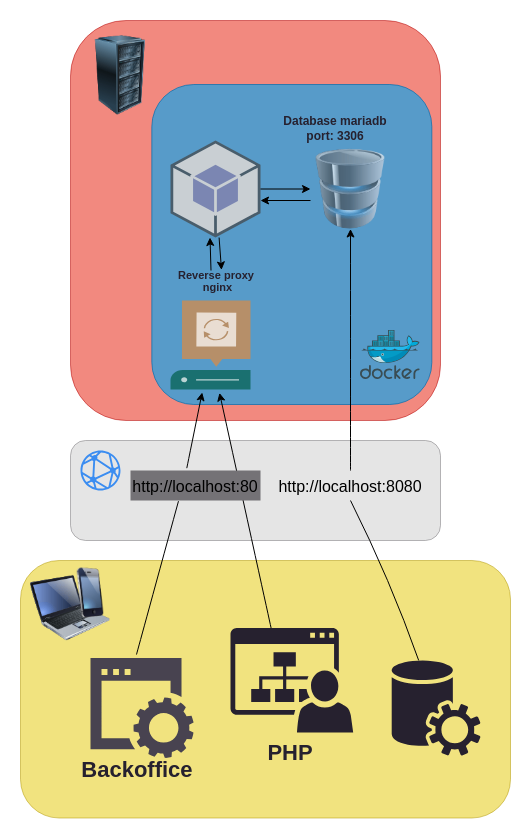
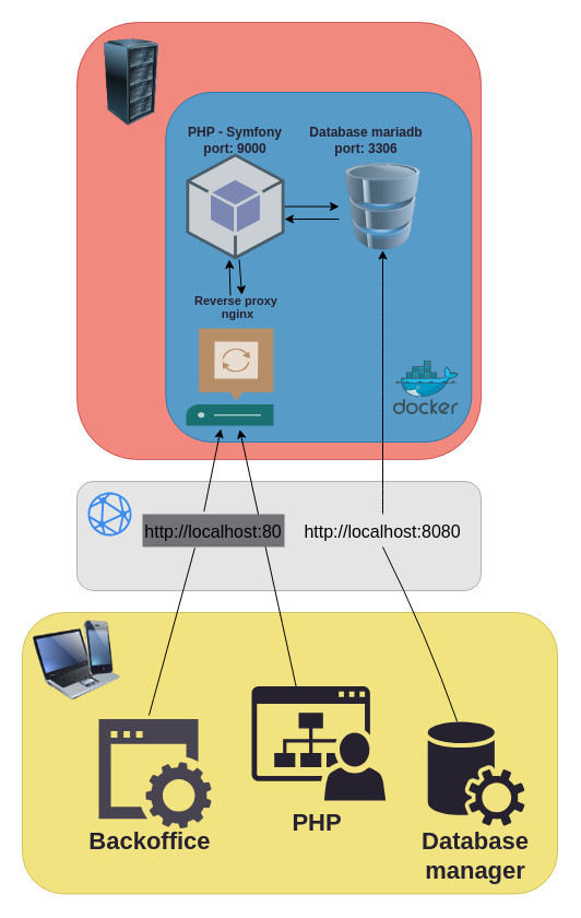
  <mxCell id="0" />
  <mxCell id="1" parent="0" />
  <mxCell id="2" value="" style="rounded=1;whiteSpace=wrap;html=1;fillColor=#CCCCCC;strokeColor=#747276;fontColor=#ffffff;opacity=50;" vertex="1" parent="1"><mxGeometry x="70" y="440" width="370" height="100" as="geometry" /></mxCell>
  <mxCell id="3" value="" style="rounded=1;whiteSpace=wrap;html=1;fillColor=#e3c800;strokeColor=#B09500;fontColor=#000000;opacity=50;" vertex="1" parent="1"><mxGeometry x="20" y="560" width="490" height="257.52" as="geometry" /></mxCell>
  <mxCell id="4" value="" style="rounded=1;whiteSpace=wrap;html=1;fillColor=#e51400;strokeColor=#B20000;fontColor=#ffffff;opacity=50;" vertex="1" parent="1"><mxGeometry x="70" y="20" width="370" height="400" as="geometry" /></mxCell>
  <mxCell id="5" value="" style="rounded=1;whiteSpace=wrap;html=1;fillColor=#16a3e9;strokeColor=#006EAF;fontColor=#ffffff;opacity=70;" parent="1" vertex="1"><mxGeometry x="151.34" y="84" width="280" height="320" as="geometry" /></mxCell>
  <mxCell id="6" value="" style="sketch=0;aspect=fixed;html=1;points=[];align=center;image;fontSize=12;image=img/lib/mscae/Docker.svg;" parent="1" vertex="1"><mxGeometry x="360" y="330" width="59.76" height="49" as="geometry" /></mxCell>
  <mxCell id="7" value="" style="image;html=1;image=img/lib/clip_art/computers/Database_128x128.png;fillColor=#4a3366;opacity=70;" parent="1" vertex="1"><mxGeometry x="310" y="148.5" width="80" height="80" as="geometry" /></mxCell>
  <mxCell id="8" value="" style="outlineConnect=0;dashed=0;verticalLabelPosition=bottom;verticalAlign=top;align=center;html=1;shape=mxgraph.aws3.android;fillColor=#5A69A4;gradientColor=none;opacity=70;" parent="1" vertex="1"><mxGeometry x="170" y="140" width="90" height="97" as="geometry" /></mxCell>
  <mxCell id="9" value="" style="sketch=0;html=1;aspect=fixed;strokeColor=none;shadow=0;align=center;verticalAlign=top;fillColor=#00003D;shape=mxgraph.gcp2.website;opacity=70;" parent="1" vertex="1"><mxGeometry x="90" y="657.52" width="103.1" height="100" as="geometry" /></mxCell>
  <mxCell id="10" value="" style="image;html=1;image=img/lib/clip_art/computers/Server_Rack_128x128.png" vertex="1" parent="1"><mxGeometry x="80" y="35" width="80" height="80" as="geometry" /></mxCell>
  <mxCell id="11" value="" style="image;html=1;image=img/lib/clip_art/computers/Laptop_128x128.png;fillColor=#00003D;" vertex="1" parent="1"><mxGeometry x="30" y="567.52" width="80" height="80" as="geometry" /></mxCell>
  <mxCell id="12" value="" style="image;html=1;image=img/lib/clip_art/telecommunication/iPhone_128x128.png;fillColor=#00003D;" vertex="1" parent="1"><mxGeometry x="70" y="567.52" width="40" height="50" as="geometry" /></mxCell>
  <mxCell id="13" value="" style="sketch=0;pointerEvents=1;shadow=0;dashed=0;html=1;strokeColor=none;fillColor=#26212f;labelPosition=center;verticalLabelPosition=bottom;verticalAlign=top;outlineConnect=0;align=center;shape=mxgraph.office.communications.central_management_service;strokeWidth=6;" vertex="1" parent="1"><mxGeometry x="390" y="659.92" width="90" height="95.19" as="geometry" /></mxCell>
  <mxCell id="14" value="" style="sketch=0;pointerEvents=1;shadow=0;dashed=0;html=1;strokeColor=none;fillColor=#26212f;labelPosition=center;verticalLabelPosition=bottom;verticalAlign=top;outlineConnect=0;align=center;shape=mxgraph.office.sites.my_site;strokeWidth=6;" vertex="1" parent="1"><mxGeometry x="230" y="627.52" width="122.69" height="104.5" as="geometry" /></mxCell>
  <mxCell id="15" value="&lt;font style=&quot;font-size: 22px;&quot;&gt;Backoffice&amp;nbsp;&lt;/font&gt;" style="text;html=1;strokeColor=none;fillColor=none;align=center;verticalAlign=middle;whiteSpace=wrap;rounded=0;strokeWidth=6;fontColor=#26212f;fontStyle=1" vertex="1" parent="1"><mxGeometry x="80" y="755.11" width="120" height="30" as="geometry" /></mxCell>
  <mxCell id="16" value="&lt;span style=&quot;font-size: 22px;&quot;&gt;PHP&lt;/span&gt;" style="text;html=1;strokeColor=none;fillColor=none;align=center;verticalAlign=middle;whiteSpace=wrap;rounded=0;strokeWidth=6;fontColor=#26212f;fontStyle=1" vertex="1" parent="1"><mxGeometry x="230" y="737.52" width="120" height="30" as="geometry" /></mxCell>
+ <mxCell id="17" value="&lt;span style=&quot;font-size: 22px;&quot;&gt;Database manager&lt;/span&gt;" style="text;html=1;strokeColor=none;fillColor=none;align=center;verticalAlign=middle;whiteSpace=wrap;rounded=0;strokeWidth=6;fontColor=#26212f;fontStyle=1" vertex="1" parent="1"><mxGeometry x="375" y="767.52" width="120" height="30" as="geometry" /></mxCell>
  <mxCell id="18" value="" style="curved=1;endArrow=classic;html=1;fontSize=22;fontColor=#26212f;entryX=0.5;entryY=1;entryDx=0;entryDy=0;startArrow=none;" edge="1" parent="1" source="20" target="7"><mxGeometry width="50" height="50" relative="1" as="geometry"><mxPoint x="390" y="560" as="sourcePoint" /><mxPoint x="440" y="510" as="targetPoint" /><Array as="points" /></mxGeometry></mxCell>
  <mxCell id="19" value="" style="curved=1;endArrow=none;html=1;fontSize=22;fontColor=#26212f;entryX=0.5;entryY=1;entryDx=0;entryDy=0;" edge="1" parent="1" source="13" target="20"><mxGeometry width="50" height="50" relative="1" as="geometry"><mxPoint x="418.204" y="659.92" as="sourcePoint" /><mxPoint x="350" y="264" as="targetPoint" /><Array as="points"><mxPoint x="390" y="580" /></Array></mxGeometry></mxCell>
  <mxCell id="20" value="&lt;font color=&quot;#000000&quot; style=&quot;font-size: 16px;&quot;&gt;http://localhost:8080&lt;/font&gt;" style="text;html=1;strokeColor=none;fillColor=none;align=center;verticalAlign=middle;whiteSpace=wrap;rounded=0;strokeWidth=6;fontSize=22;fontColor=#26212f;" vertex="1" parent="1"><mxGeometry x="320" y="470" width="60" height="30" as="geometry" /></mxCell>
  <mxCell id="21" value="" style="sketch=0;html=1;aspect=fixed;strokeColor=none;shadow=0;align=center;verticalAlign=top;fillColor=#3B8DF1;shape=mxgraph.gcp2.network;strokeWidth=6;fontSize=22;fontColor=#26212f;" vertex="1" parent="1"><mxGeometry x="80" y="450" width="40" height="40" as="geometry" /></mxCell>
  <mxCell id="22" value="" style="curved=1;endArrow=classic;html=1;fontSize=16;fontColor=#000000;exitX=0.433;exitY=-0.078;exitDx=0;exitDy=0;exitPerimeter=0;startArrow=none;entryX=0.392;entryY=1.014;entryDx=0;entryDy=0;entryPerimeter=0;" edge="1" parent="1" source="25"><mxGeometry width="50" height="50" relative="1" as="geometry"><mxPoint x="260" y="450" as="sourcePoint" /><mxPoint x="201.7" y="391.96" as="targetPoint" /><Array as="points" /></mxGeometry></mxCell>
  <mxCell id="23" value="" style="curved=1;endArrow=none;html=1;fontSize=16;fontColor=#000000;exitX=0.446;exitY=-0.035;exitDx=0;exitDy=0;exitPerimeter=0;entryX=0.369;entryY=1.022;entryDx=0;entryDy=0;entryPerimeter=0;" edge="1" parent="1" source="9" target="25"><mxGeometry width="50" height="50" relative="1" as="geometry"><mxPoint x="135.983" y="654.02" as="sourcePoint" /><mxPoint x="204.929" y="379" as="targetPoint" /><Array as="points" /></mxGeometry></mxCell>
  <mxCell id="24" value="" style="curved=1;endArrow=classic;html=1;fontSize=16;fontColor=#000000;entryX=0.565;entryY=1.017;entryDx=0;entryDy=0;entryPerimeter=0;" edge="1" parent="1"><mxGeometry width="50" height="50" relative="1" as="geometry"><mxPoint x="270.609" y="627.52" as="sourcePoint" /><mxPoint x="219" y="392.38" as="targetPoint" /><Array as="points" /></mxGeometry></mxCell>
  <mxCell id="25" value="&lt;font color=&quot;#000000&quot; style=&quot;font-size: 16px;&quot;&gt;http://localhost:80&lt;/font&gt;" style="text;html=1;strokeColor=none;fillColor=#747276;align=center;verticalAlign=middle;whiteSpace=wrap;rounded=0;strokeWidth=6;fontSize=22;fontColor=#26212f;" vertex="1" parent="1"><mxGeometry x="130" y="470" width="130" height="30" as="geometry" /></mxCell>
  <mxCell id="26" value="" style="endArrow=classic;startArrow=none;html=1;fontSize=16;fontColor=#000000;entryX=0;entryY=0.5;entryDx=0;entryDy=0;startFill=0;" edge="1" parent="1" source="8" target="7"><mxGeometry width="50" height="50" relative="1" as="geometry"><mxPoint x="260" y="450" as="sourcePoint" /><mxPoint x="310" y="400" as="targetPoint" /><Array as="points" /></mxGeometry></mxCell>
  <mxCell id="27" value="" style="endArrow=none;startArrow=classic;html=1;fontSize=16;fontColor=#000000;entryX=0;entryY=0.5;entryDx=0;entryDy=0;endFill=0;" edge="1" parent="1"><mxGeometry width="50" height="50" relative="1" as="geometry"><mxPoint x="260" y="200" as="sourcePoint" /><mxPoint x="310" y="200" as="targetPoint" /></mxGeometry></mxCell>
  <mxCell id="28" value="&lt;p style=&quot;line-height: 100%;&quot;&gt;&lt;font style=&quot;font-size: 11px;&quot;&gt;Reverse proxy&amp;nbsp;&lt;br&gt;nginx&lt;br&gt;&lt;/font&gt;&lt;/p&gt;" style="text;html=1;strokeColor=none;fillColor=none;align=center;verticalAlign=middle;whiteSpace=wrap;rounded=0;strokeWidth=6;fontColor=#26212f;fontStyle=1" vertex="1" parent="1"><mxGeometry x="175" y="270" width="85" height="20" as="geometry" /></mxCell>
  <mxCell id="29" value="" style="sketch=0;pointerEvents=1;shadow=0;dashed=0;html=1;strokeColor=none;fillColor=#005F4B;labelPosition=center;verticalLabelPosition=bottom;verticalAlign=top;align=center;outlineConnect=0;shape=mxgraph.veeam2.proxy_server;opacity=70;" parent="1" vertex="1"><mxGeometry x="170" y="300" width="80" height="89" as="geometry" /></mxCell>
+ <mxCell id="30" value="PHP - Symfony&lt;br&gt;port: 9000" style="text;html=1;strokeColor=none;fillColor=none;align=center;verticalAlign=middle;whiteSpace=wrap;rounded=0;strokeWidth=6;fontColor=#26212f;fontStyle=1" vertex="1" parent="1"><mxGeometry x="160" y="115" width="110" height="25" as="geometry" /></mxCell>
  <mxCell id="31" value="Database mariadb&lt;br&gt;port: 3306" style="text;html=1;strokeColor=none;fillColor=none;align=center;verticalAlign=middle;whiteSpace=wrap;rounded=0;strokeWidth=6;fontColor=#26212f;fontStyle=1" vertex="1" parent="1"><mxGeometry x="280" y="115" width="110" height="25" as="geometry" /></mxCell>
  <mxCell id="32" value="" style="endArrow=none;html=1;fontSize=11;fontColor=#000000;exitX=0.541;exitY=-0.029;exitDx=0;exitDy=0;exitPerimeter=0;startArrow=classic;startFill=1;endFill=0;" edge="1" parent="1" source="28" target="8"><mxGeometry width="50" height="50" relative="1" as="geometry"><mxPoint x="230" y="310" as="sourcePoint" /><mxPoint x="280" y="260" as="targetPoint" /></mxGeometry></mxCell>
  <mxCell id="33" value="" style="endArrow=classic;html=1;fontSize=11;fontColor=#000000;exitX=0.5;exitY=0;exitDx=0;exitDy=0;" edge="1" parent="1"><mxGeometry width="50" height="50" relative="1" as="geometry"><mxPoint x="210.51" y="270" as="sourcePoint" /><mxPoint x="209.498" y="237" as="targetPoint" /></mxGeometry></mxCell>
